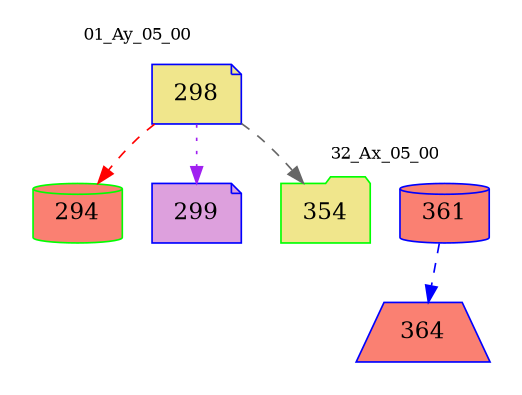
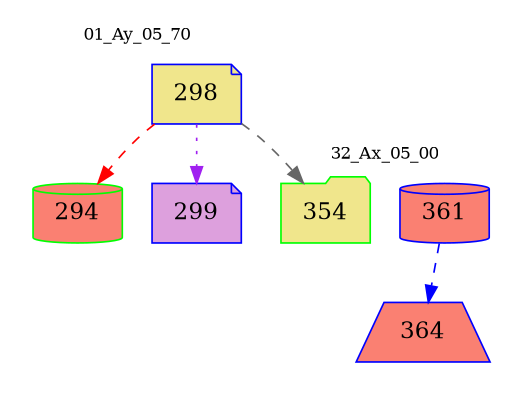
  digraph {
    node [color=blue fillcolor=salmon shape=note style=filled]
    edge [style=dashed]
    n1 [fillcolor=khaki label=298]
    n2 [color=green label=294 shape=cylinder]
    n3 [fillcolor=plum label=299]
    n4 [label=361 shape=cylinder]
    n5 [color=green fillcolor=khaki label=354 shape=folder]
    n6 [label=364 shape=trapezium]
    subgraph cluster_1 {
      color=white
      fontsize=10
-     label="01_Ay_05_00"
+     label="01_Ay_05_70"
      n1
      n2
      n3
    }
    subgraph cluster_2 {
      color=white
      fontsize=10
      label="32_Ax_05_00"
      n4
      n5
      n6
    }
    n1 -> n2 [color=red]
    n1 -> n3 [color=purple style=dotted]
    n1 -> n5 [color=gray40]
    n4 -> n6 [color=blue]
  }
